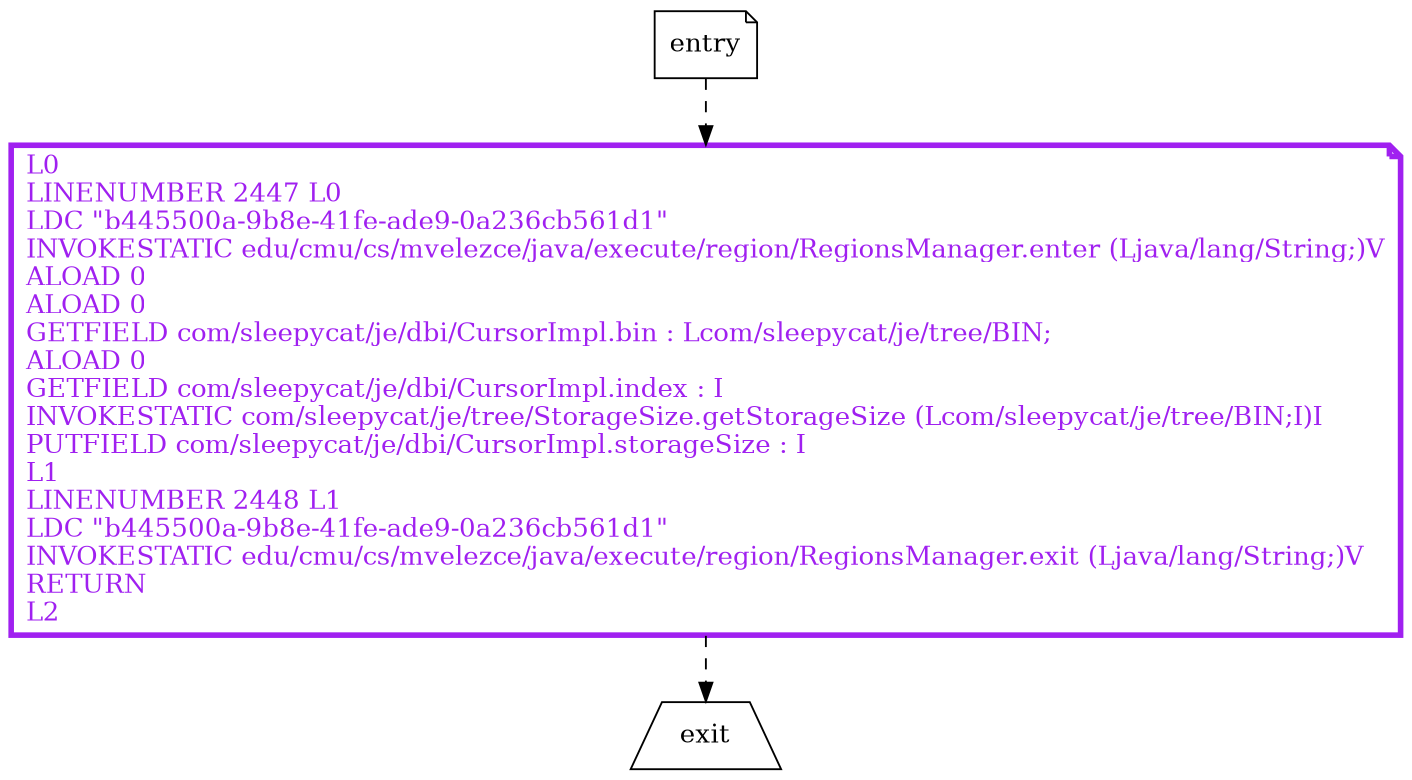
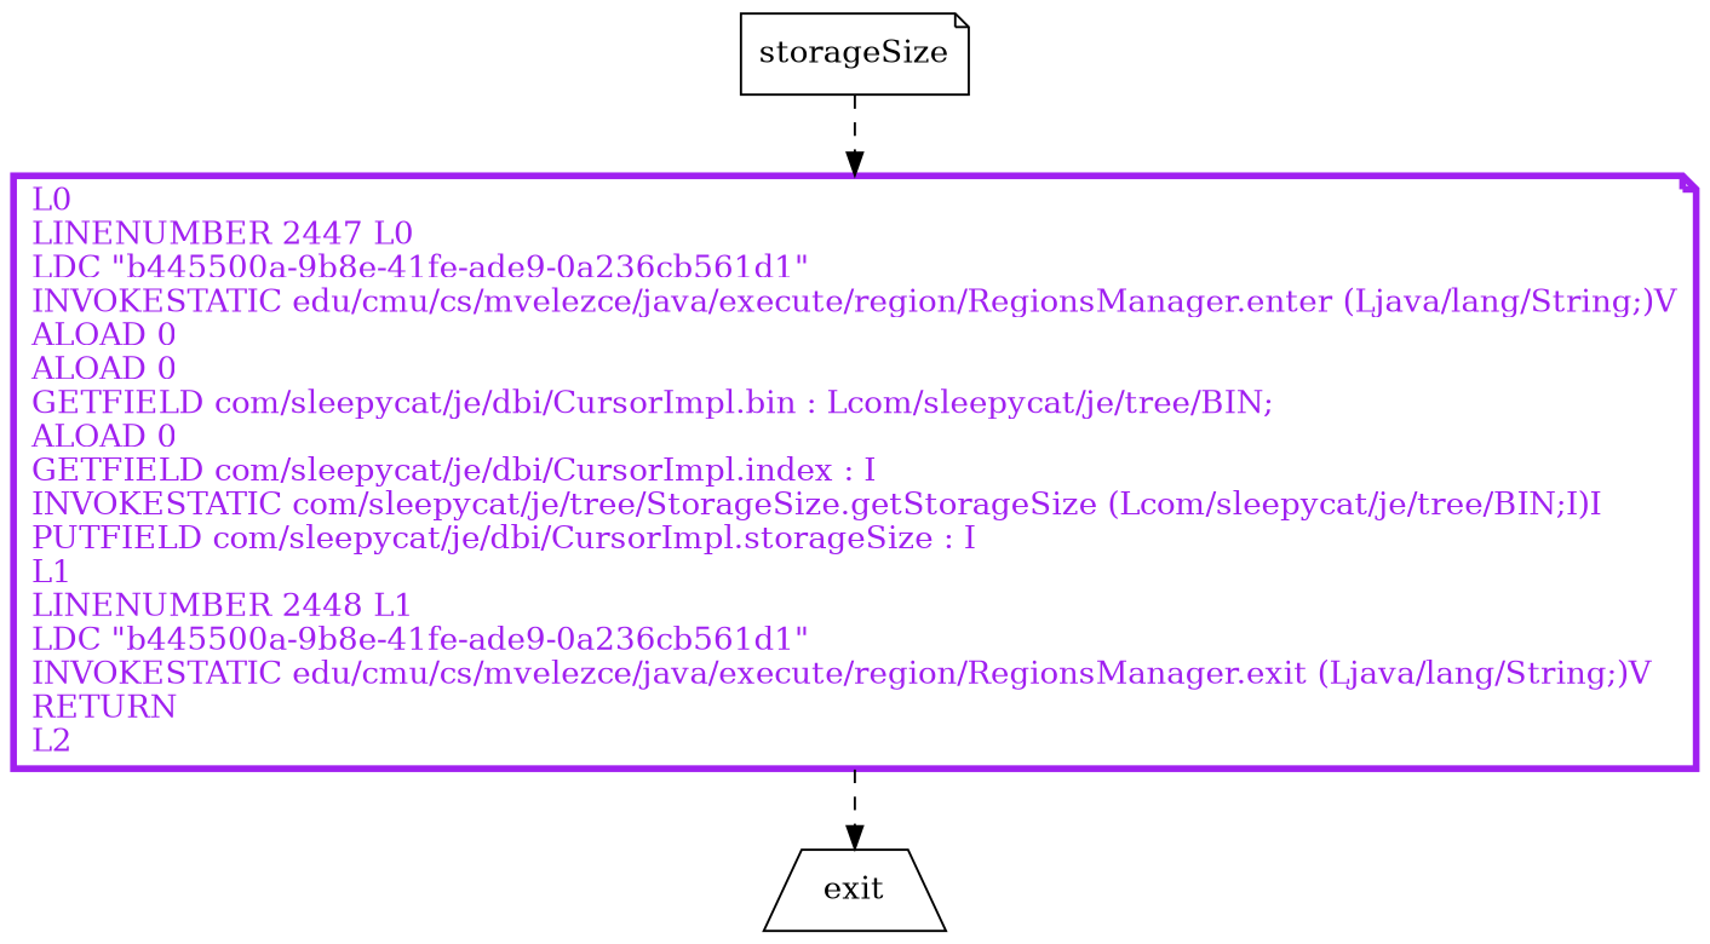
  digraph {
    node [shape=note]
    edge [style=dashed]
    n1 [color=purple fontcolor=purple label="L0\lLINENUMBER 2447 L0\lLDC \"b445500a-9b8e-41fe-ade9-0a236cb561d1\"\lINVOKESTATIC edu/cmu/cs/mvelezce/java/execute/region/RegionsManager.enter (Ljava/lang/String;)V\lALOAD 0\lALOAD 0\lGETFIELD com/sleepycat/je/dbi/CursorImpl.bin : Lcom/sleepycat/je/tree/BIN;\lALOAD 0\lGETFIELD com/sleepycat/je/dbi/CursorImpl.index : I\lINVOKESTATIC com/sleepycat/je/tree/StorageSize.getStorageSize (Lcom/sleepycat/je/tree/BIN;I)I\lPUTFIELD com/sleepycat/je/dbi/CursorImpl.storageSize : I\lL1\lLINENUMBER 2448 L1\lLDC \"b445500a-9b8e-41fe-ade9-0a236cb561d1\"\lINVOKESTATIC edu/cmu/cs/mvelezce/java/execute/region/RegionsManager.exit (Ljava/lang/String;)V\lRETURN\lL2\l" penwidth=3]
    exit [shape=trapezium]
-   entry
+   entry [label=storageSize]
    n1 -> exit
    entry -> n1
  }
